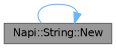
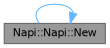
  digraph {
    rankdir=LR
-   n1 [color=gray40 fillcolor=grey60 fontcolor=black fontname=Helvetica fontsize=10 height=0.2 label="Napi::String::New" shape=box style=filled width=0.4]
+   n1 [color=gray40 fillcolor=grey60 fontcolor=black fontname=Helvetica fontsize=10 height=0.2 label="Napi::Napi::New" shape=box style=filled width=0.4]
    n1 -> n1 [color=steelblue1 fontname=Helvetica fontsize=10 labelfontname=Helvetica labelfontsize=10 style=solid]
  }
